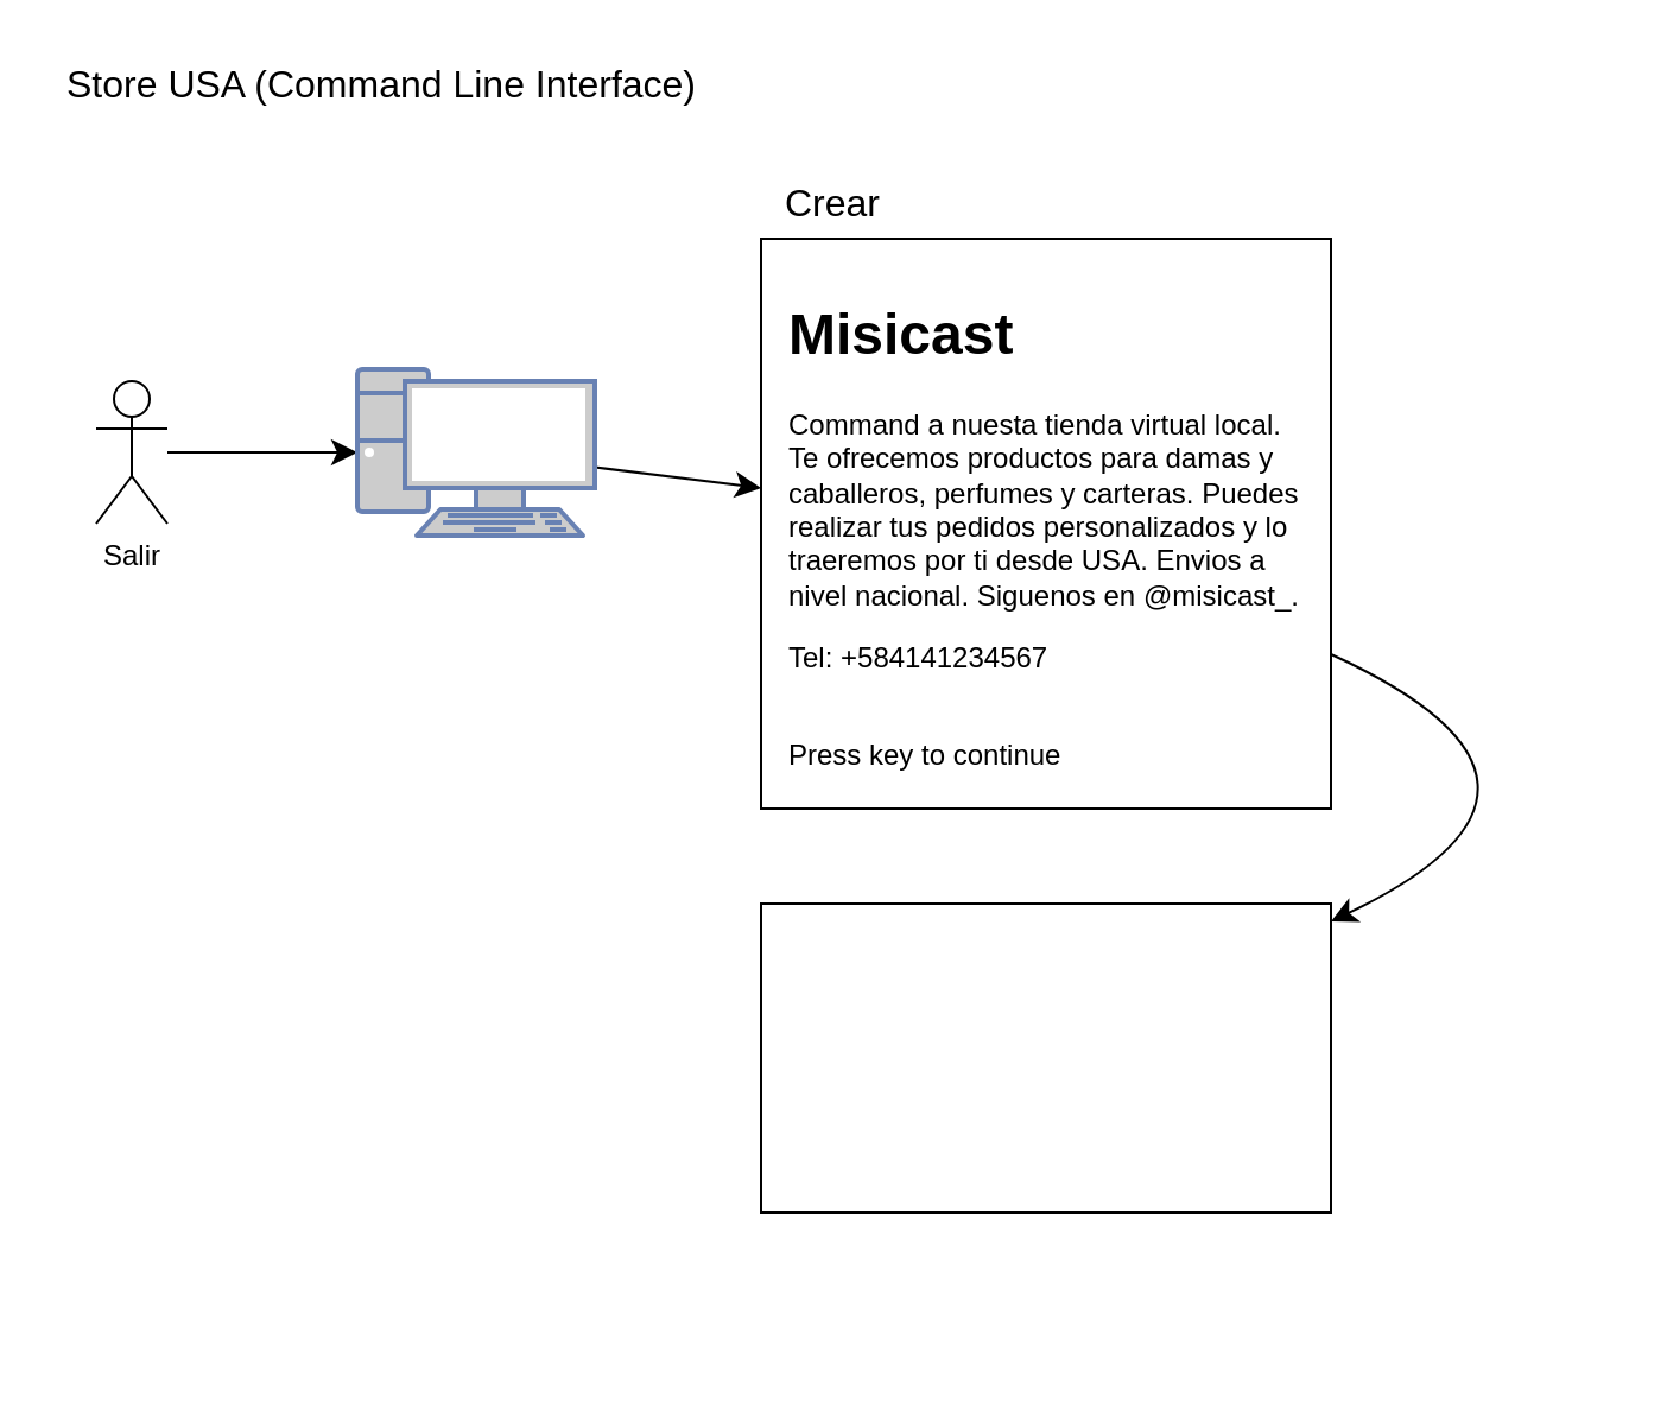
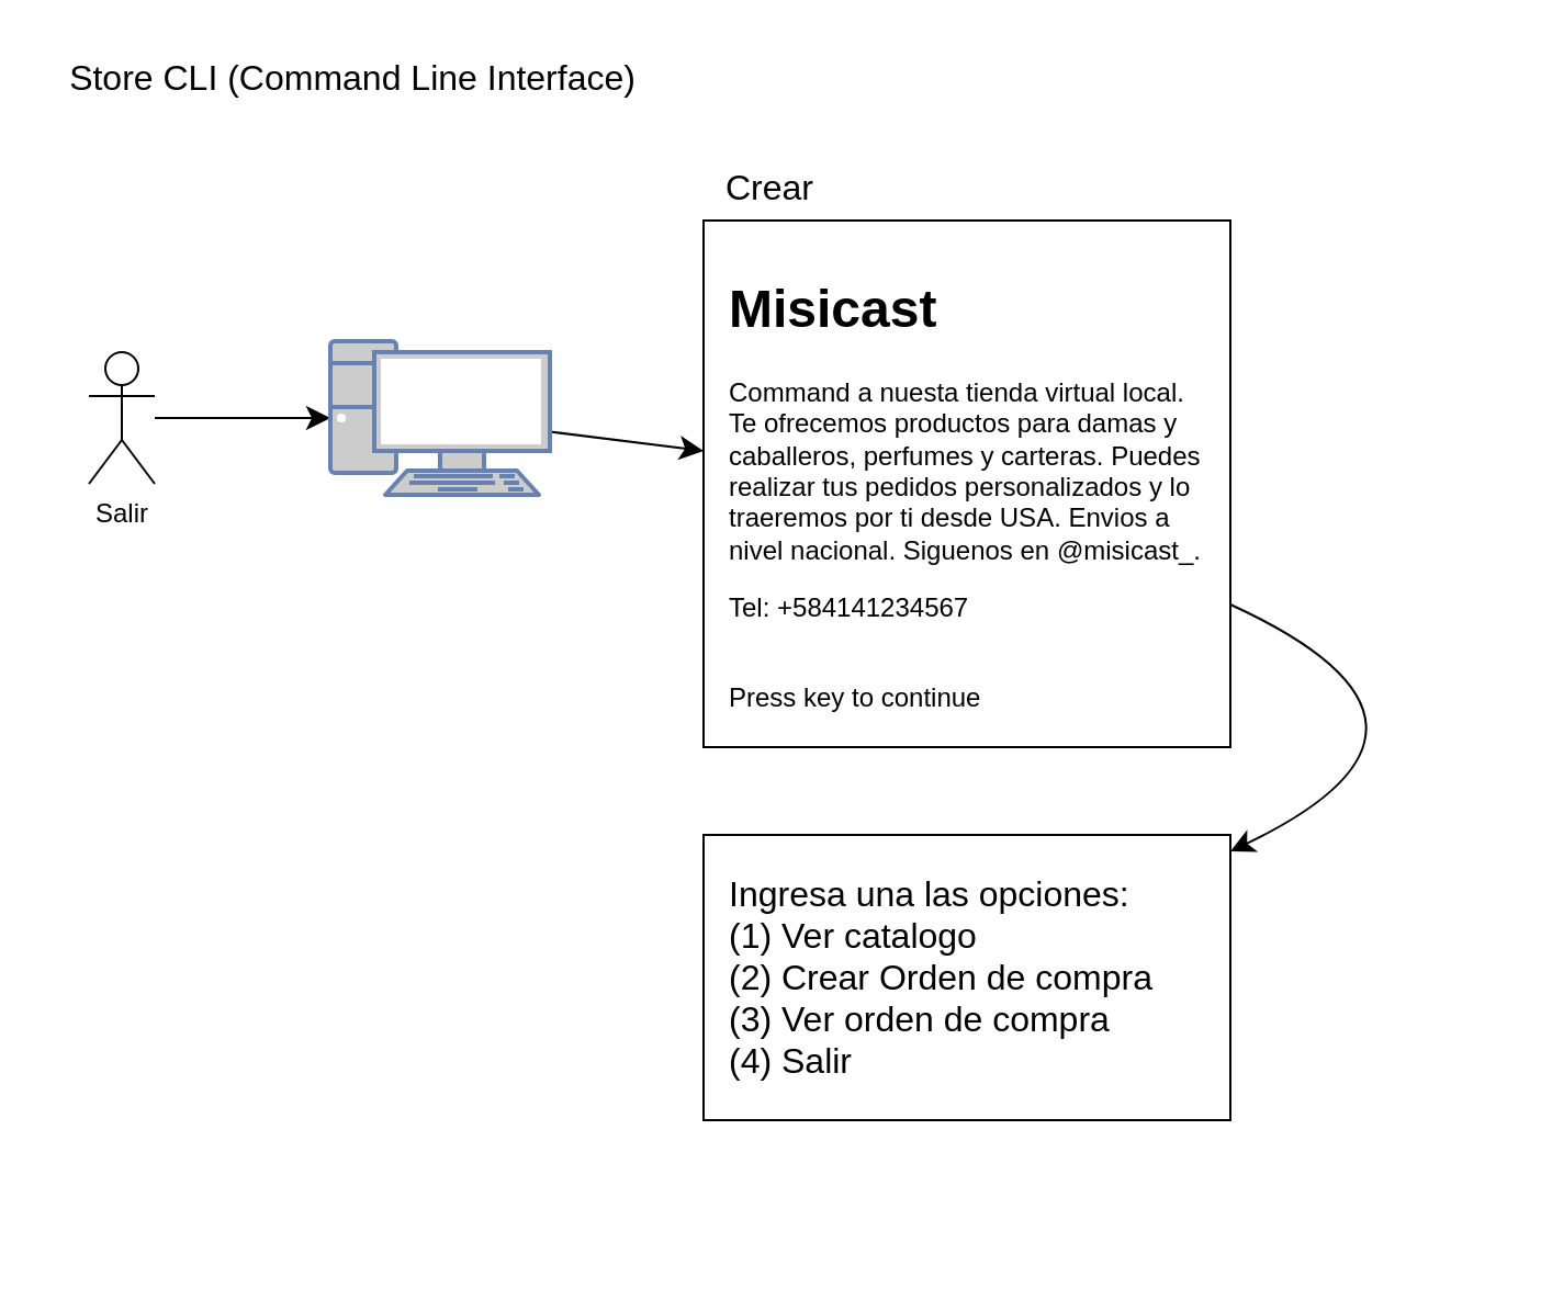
  <mxCell id="0" />
  <mxCell id="1" parent="0" />
- <mxCell id="2" value="Store USA (Command Line Interface)" style="text;html=1;align=center;verticalAlign=middle;resizable=0;points=[];autosize=1;strokeColor=none;fillColor=none;fontSize=16;" vertex="1" parent="1"><mxGeometry x="20" y="20" width="280" height="30" as="geometry" /></mxCell>
+ <mxCell id="2" value="Store CLI (Command Line Interface)" style="text;html=1;align=center;verticalAlign=middle;resizable=0;points=[];autosize=1;strokeColor=none;fillColor=none;fontSize=16;" vertex="1" parent="1"><mxGeometry x="20" y="20" width="280" height="30" as="geometry" /></mxCell>
  <mxCell id="3" style="edgeStyle=none;curved=1;rounded=0;orthogonalLoop=1;jettySize=auto;html=1;fontSize=12;startSize=8;endSize=8;" edge="1" parent="1" source="4" target="7"><mxGeometry relative="1" as="geometry" /></mxCell>
  <mxCell id="4" value="Salir" style="shape=umlActor;verticalLabelPosition=bottom;verticalAlign=top;html=1;outlineConnect=0;" vertex="1" parent="1"><mxGeometry x="40" y="160" width="30" height="60" as="geometry" /></mxCell>
  <mxCell id="5" style="edgeStyle=none;curved=1;rounded=0;orthogonalLoop=1;jettySize=auto;html=1;fontSize=12;startSize=8;endSize=8;" edge="1" parent="1" source="13" target="9"><mxGeometry relative="1" as="geometry"><Array as="points"><mxPoint x="680" y="330" /></Array></mxGeometry></mxCell>
  <mxCell id="6" style="edgeStyle=none;curved=1;rounded=0;orthogonalLoop=1;jettySize=auto;html=1;fontSize=12;startSize=8;endSize=8;" edge="1" parent="1" source="7" target="13"><mxGeometry relative="1" as="geometry" /></mxCell>
  <mxCell id="7" value="" style="fontColor=#0066CC;verticalAlign=top;verticalLabelPosition=bottom;labelPosition=center;align=center;html=1;outlineConnect=0;fillColor=#CCCCCC;strokeColor=#6881B3;gradientColor=none;gradientDirection=north;strokeWidth=2;shape=mxgraph.networks.pc;" vertex="1" parent="1"><mxGeometry x="150" y="155" width="100" height="70" as="geometry" /></mxCell>
  <mxCell id="8" value="" style="group" vertex="1" connectable="0" parent="1"><mxGeometry x="320" y="350" width="240" height="220" as="geometry" /></mxCell>
  <mxCell id="9" value="" style="rounded=0;whiteSpace=wrap;html=1;" vertex="1" parent="8"><mxGeometry y="30" width="240" height="130" as="geometry" /></mxCell>
  <mxCell id="10" style="edgeStyle=none;curved=1;rounded=0;orthogonalLoop=1;jettySize=auto;html=1;exitX=0;exitY=0.5;exitDx=0;exitDy=0;fontSize=12;startSize=8;endSize=8;" edge="1" parent="8" source="9" target="9"><mxGeometry relative="1" as="geometry" /></mxCell>
+ <mxCell id="11" value="Ingresa una las opciones:&lt;div&gt;(1) Ver catalogo&lt;/div&gt;&lt;div&gt;(2) Crear Orden de compra&amp;nbsp;&lt;/div&gt;&lt;div&gt;(3) Ver orden de compra&amp;nbsp;&lt;/div&gt;&lt;div&gt;(4) Salir&lt;/div&gt;" style="text;html=1;align=left;verticalAlign=middle;resizable=0;points=[];autosize=1;strokeColor=none;fillColor=none;fontSize=16;" vertex="1" parent="8"><mxGeometry x="10" y="40" width="220" height="110" as="geometry" /></mxCell>
  <mxCell id="12" value="" style="group" vertex="1" connectable="0" parent="1"><mxGeometry x="320" y="70" width="240" height="270" as="geometry" /></mxCell>
  <mxCell id="13" value="" style="rounded=0;whiteSpace=wrap;html=1;" vertex="1" parent="12"><mxGeometry y="30" width="240" height="240" as="geometry" /></mxCell>
  <mxCell id="14" style="edgeStyle=none;curved=1;rounded=0;orthogonalLoop=1;jettySize=auto;html=1;exitX=0;exitY=0.5;exitDx=0;exitDy=0;fontSize=12;startSize=8;endSize=8;" edge="1" parent="12" source="13" target="13"><mxGeometry relative="1" as="geometry" /></mxCell>
  <mxCell id="15" value="&lt;h1 style=&quot;margin-top: 0px;&quot;&gt;Misicast&lt;/h1&gt;&lt;p&gt;Command a nuesta tienda virtual local. Te ofrecemos productos para damas y caballeros, perfumes y carteras. Puedes realizar tus pedidos personalizados y lo traeremos por ti desde USA. Envios a nivel nacional. Siguenos en @misicast_.&lt;/p&gt;&lt;p&gt;Tel: +584141234567&lt;/p&gt;&lt;p&gt;&lt;br&gt;Press key to continue&lt;/p&gt;" style="text;html=1;whiteSpace=wrap;overflow=hidden;rounded=0;" vertex="1" parent="12"><mxGeometry x="10" y="50" width="220" height="210" as="geometry" /></mxCell>
  <mxCell id="16" value="Crear" style="text;html=1;align=center;verticalAlign=middle;resizable=0;points=[];autosize=1;strokeColor=none;fillColor=none;fontSize=16;" vertex="1" parent="12"><mxGeometry width="60" height="30" as="geometry" /></mxCell>
